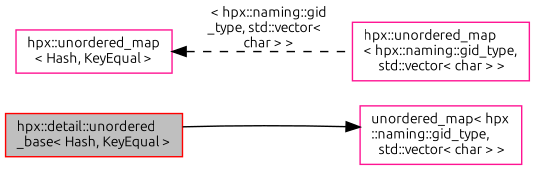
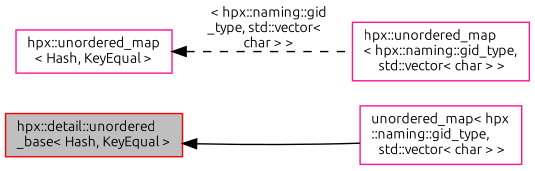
  digraph {
    fontname=Ubuntu
    rankdir=LR
    node [color=deeppink fillcolor=white fontname=Ubuntu fontsize=10 shape=record style=filled]
    edge [color=black dir=back fontname=Ubuntu fontsize=10 labelfontname=Helvetica labelfontsize=10]
    n1 [color=red fillcolor=grey75 fontcolor=black height=0.2 label="hpx::detail::unordered\l_base\< Hash, KeyEqual \>" width=0.4]
    n2 [height=0.2 label="unordered_map\< hpx\l::naming::gid_type,\l std::vector\< char \> \>" width=0.4]
    n3 [height=0.2 label="hpx::unordered_map\l\< Hash, KeyEqual \>" width=0.4]
    n4 [height=0.2 label="hpx::unordered_map\l\< hpx::naming::gid_type,\l std::vector\< char \> \>" width=0.4]
-   n2 -> n1 [style=solid]
+   n1 -> n2 [style=solid]
    n3 -> n4 [label=" \< hpx::naming::gid\l_type, std::vector\<\l char \> \>" style=dashed]
  }
